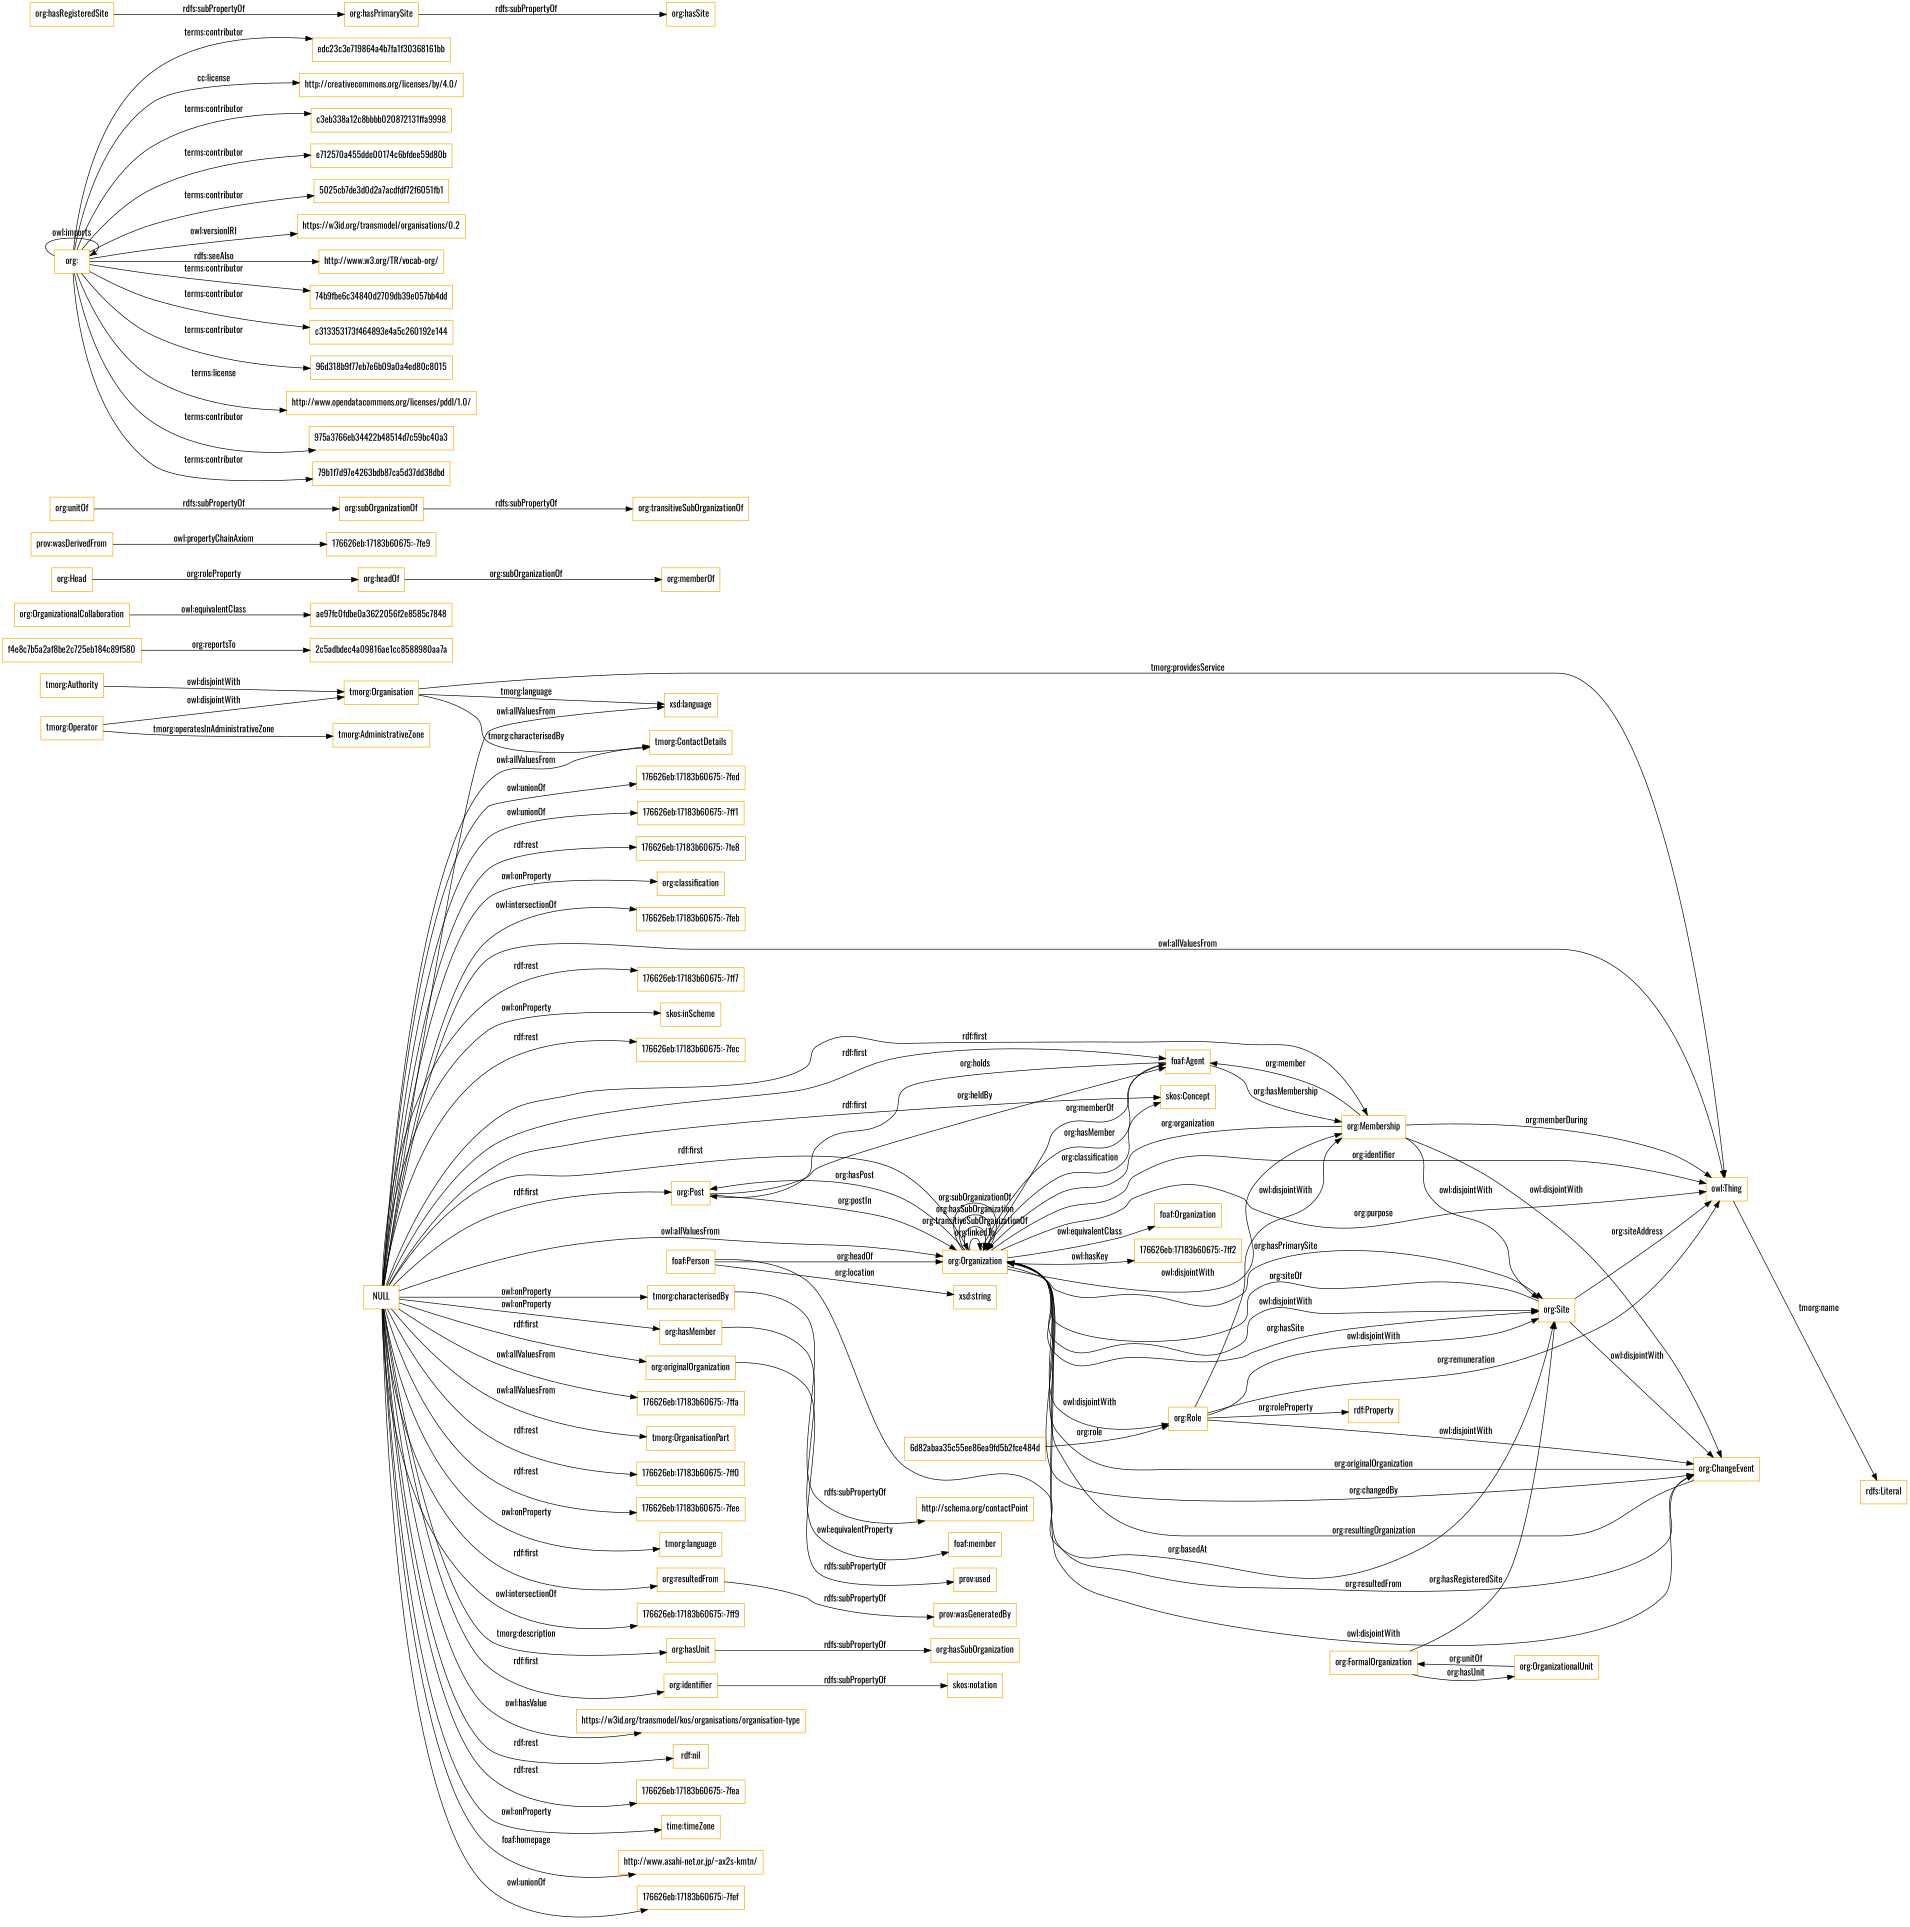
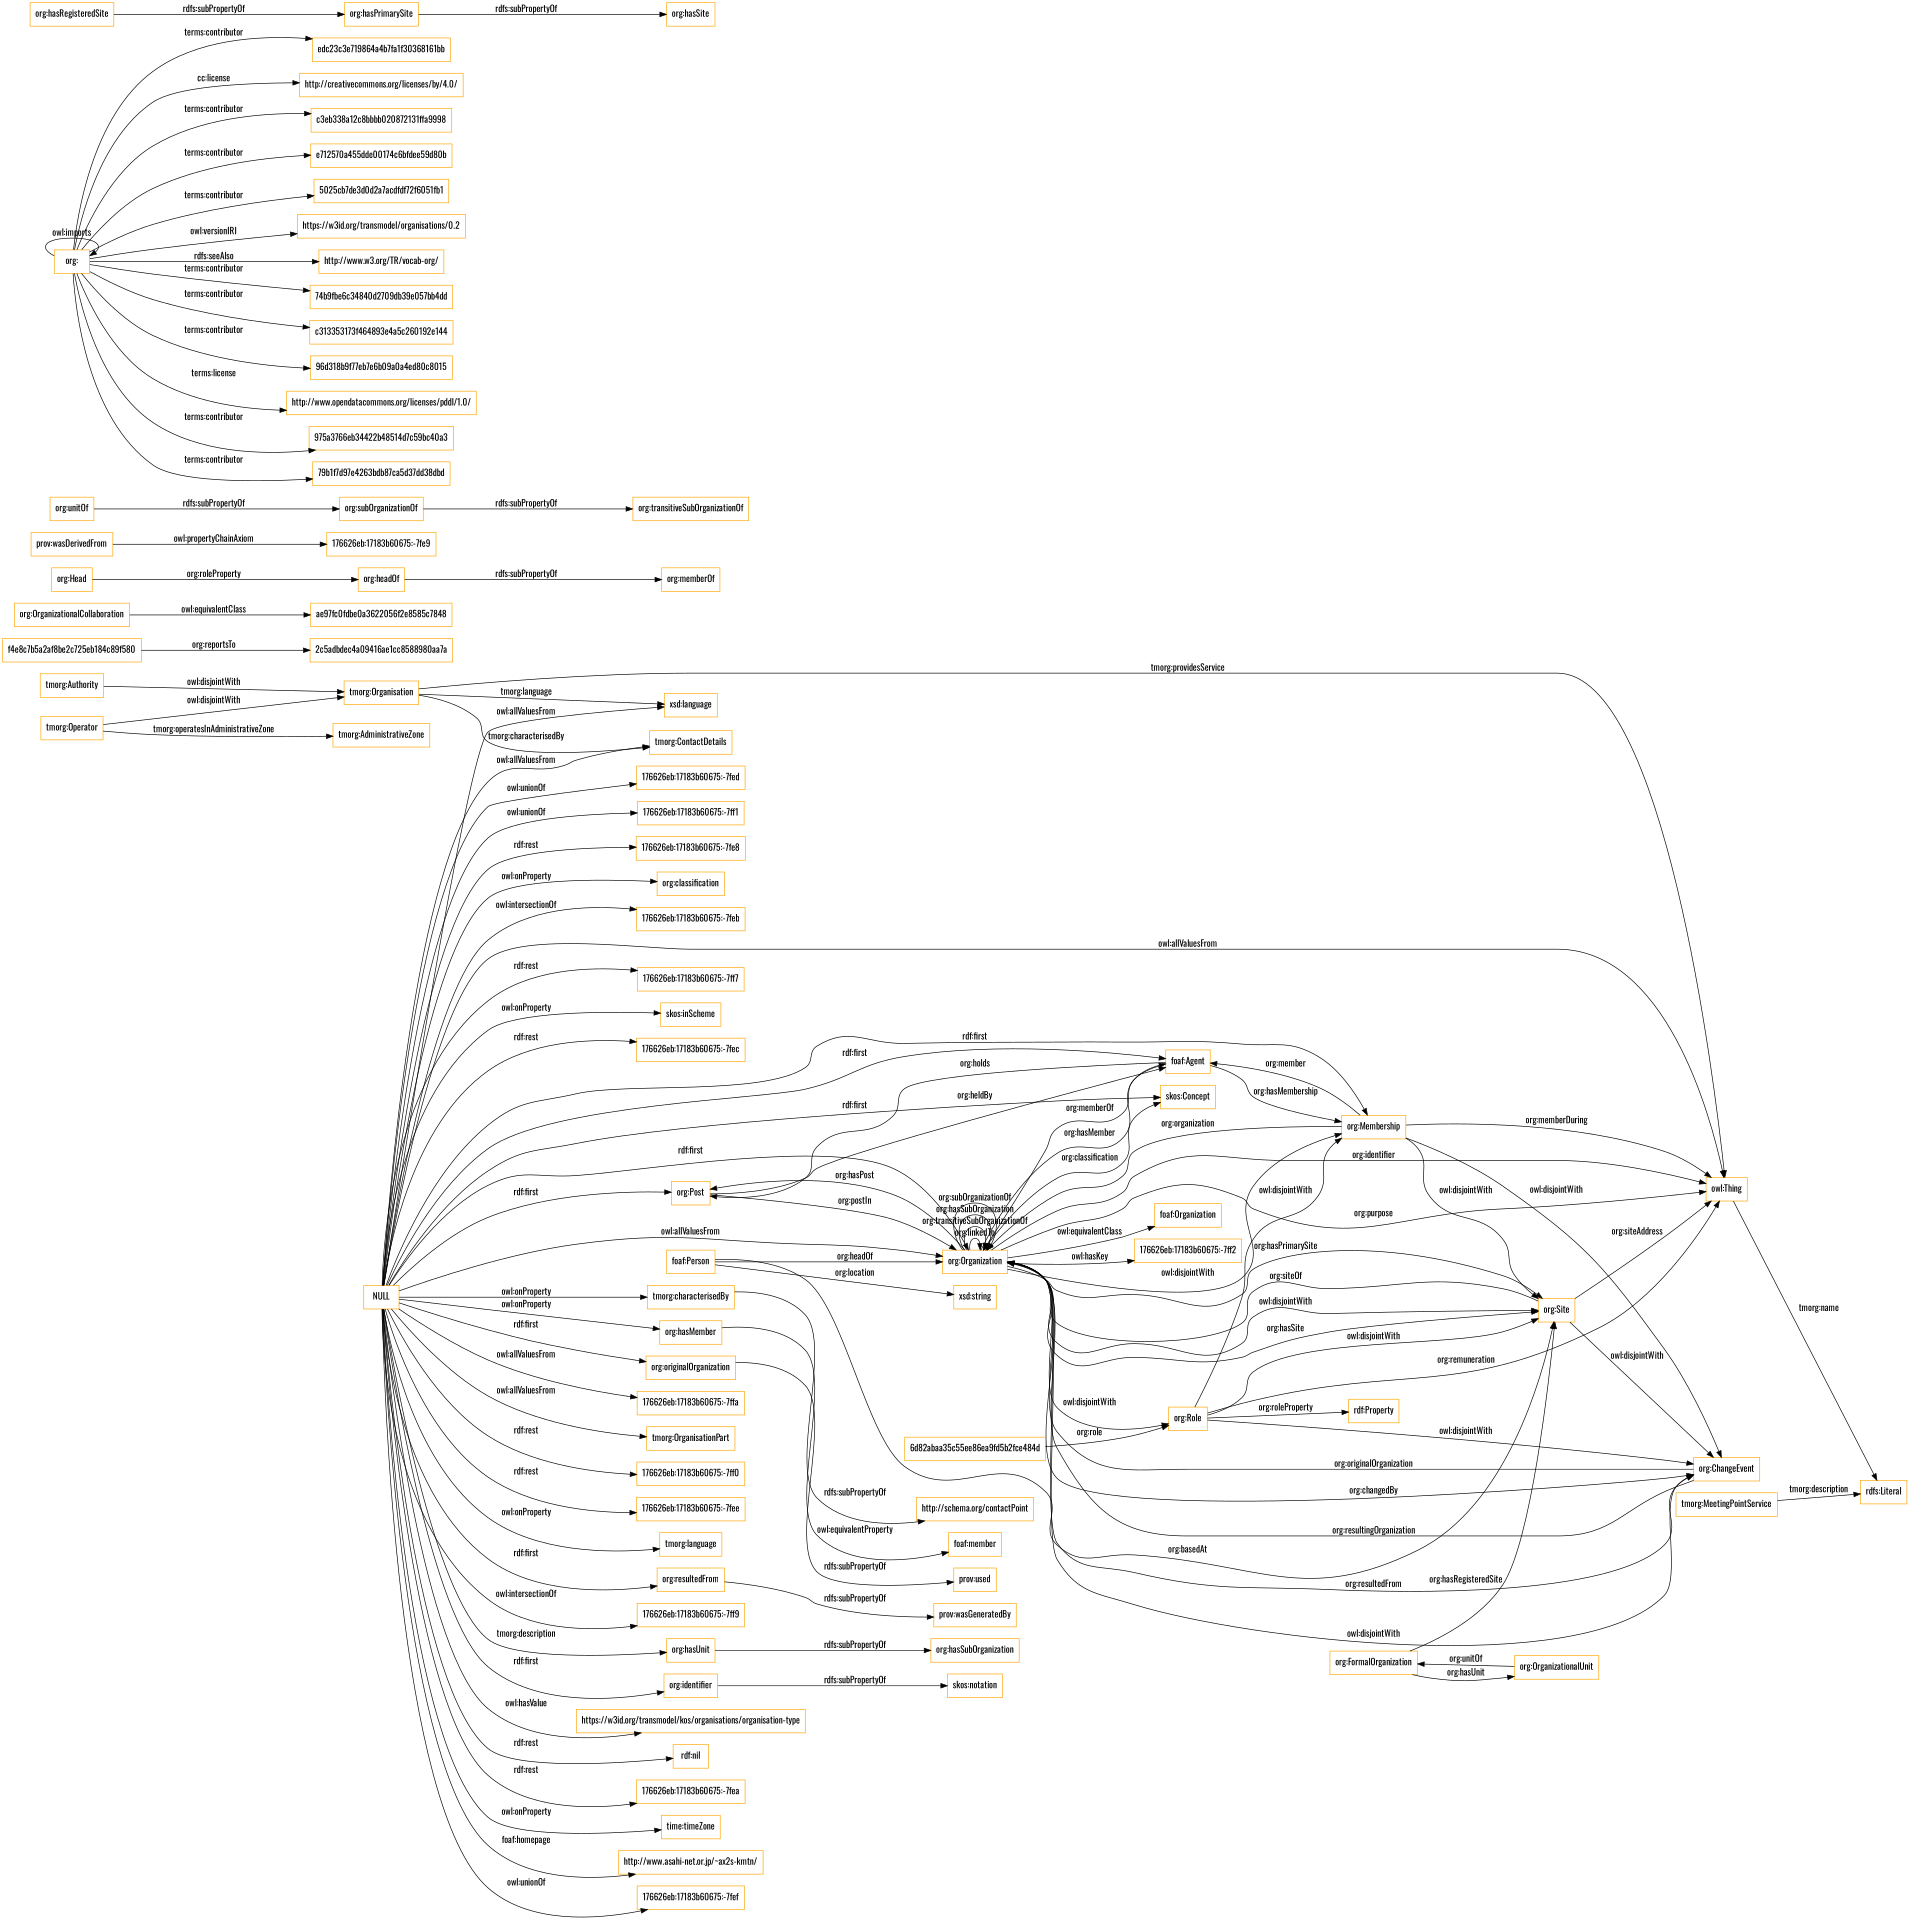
  digraph {
    fontname=Oswald
    rankdir=LR
    node [color=orange fontname=Oswald shape=rectangle]
    edge [fontname=Oswald]
    "tmorg:Operator"
    "tmorg:AdministrativeZone"
    "tmorg:Organisation"
    "tmorg:ContactDetails"
    "owl:Thing"
    "xsd:language"
    "rdfs:Literal"
    "tmorg:Authority"
    "org:OrganizationalUnit"
    "org:FormalOrganization"
    "org:Site"
    f4e8c7b5a2af8be2c725eb184c89f580
-   "2c5adbdec4a09816ae1cc8588980aa7a"
+   "2c5adbdec4a09816ae1cc8588980aa7a" [label="2c5adbdec4a09416ae1cc8588980aa7a"]
    "org:Post"
    "org:Organization"
    "foaf:Agent"
    "org:Role"
    "org:ChangeEvent"
    "foaf:Organization"
    "skos:Concept"
    "org:Membership"
    "176626eb:17183b60675:-7ff2"
    "6d82abaa35c55ee86ea9fd5b2fce484d"
    "rdf:Property"
    "org:OrganizationalCollaboration"
    ae97fc0fdbe0a3622056f2e8585c7848
    "tmorg:characterisedBy"
    "http://schema.org/contactPoint"
    "org:headOf"
    "org:memberOf"
    "prov:wasDerivedFrom"
    "176626eb:17183b60675:-7fe9"
    "org:hasMember"
    "foaf:member"
    "org:originalOrganization"
    "prov:used"
    "org:subOrganizationOf"
    "org:transitiveSubOrganizationOf"
    NULL
    "176626eb:17183b60675:-7ffa"
    "tmorg:OrganisationPart"
    "176626eb:17183b60675:-7ff0"
    "176626eb:17183b60675:-7fee"
    "tmorg:language"
    "org:resultedFrom"
    "176626eb:17183b60675:-7ff9"
    "org:hasUnit"
    "https://w3id.org/transmodel/kos/organisations/organisation-type"
    "rdf:nil"
    "176626eb:17183b60675:-7fea"
    "org:identifier"
    "time:timeZone"
    "http://www.asahi-net.or.jp/~ax2s-kmtn/"
    "176626eb:17183b60675:-7fef"
    "176626eb:17183b60675:-7fed"
    "176626eb:17183b60675:-7ff1"
    "176626eb:17183b60675:-7fe8"
    "org:classification"
    "176626eb:17183b60675:-7feb"
    "176626eb:17183b60675:-7ff7"
    "skos:inScheme"
    "176626eb:17183b60675:-7fec"
    "prov:wasGeneratedBy"
    "org:hasSubOrganization"
    "skos:notation"
    "org:Head"
    "org:"
    edc23c3e719864a4b7fa1f30368161bb
    "http://creativecommons.org/licenses/by/4.0/"
    c3eb338a12c8bbbb020872131ffa9998
    e712570a455dde00174c6bfdee59d80b
    "5025cb7de3d0d2a7acdfdf72f6051fb1"
    "https://w3id.org/transmodel/organisations/0.2"
    "http://www.w3.org/TR/vocab-org/"
    "74b9fbe6c34840d2709db39e057bb4dd"
    c313353173f464893e4a5c260192e144
    "96d318b9f77eb7e6b09a0a4ed80c8015"
    "http://www.opendatacommons.org/licenses/pddl/1.0/"
    "975a3766eb34422b48514d7c59bc40a3"
    "79b1f7d97e4263bdb87ca5d37dd38dbd"
    "org:hasRegisteredSite"
    "org:hasPrimarySite"
    "org:hasSite"
    "org:unitOf"
+   "tmorg:MeetingPointService"
    "foaf:Person"
    "xsd:string"
    "tmorg:Operator" -> "tmorg:AdministrativeZone" [label="tmorg:operatesInAdministrativeZone"]
    "tmorg:Operator" -> "tmorg:Organisation" [label="owl:disjointWith"]
    "tmorg:Organisation" -> "tmorg:ContactDetails" [label="tmorg:characterisedBy"]
    "tmorg:Organisation" -> "owl:Thing" [label="tmorg:providesService"]
    "tmorg:Organisation" -> "xsd:language" [label="tmorg:language"]
    "owl:Thing" -> "rdfs:Literal" [label="tmorg:name"]
    "tmorg:Authority" -> "tmorg:Organisation" [label="owl:disjointWith"]
    "org:OrganizationalUnit" -> "org:FormalOrganization" [label="org:unitOf"]
    "org:FormalOrganization" -> "org:OrganizationalUnit" [label="org:hasUnit"]
    "org:FormalOrganization" -> "org:Site" [label="org:hasRegisteredSite"]
    "org:Site" -> "owl:Thing" [label="org:siteAddress"]
    "org:Site" -> "org:Organization" [label="org:siteOf"]
    "org:Site" -> "org:ChangeEvent" [label="owl:disjointWith"]
    f4e8c7b5a2af8be2c725eb184c89f580 -> "2c5adbdec4a09816ae1cc8588980aa7a" [label="org:reportsTo"]
    "org:Post" -> "org:Organization" [label="org:postIn"]
    "org:Post" -> "foaf:Agent" [label="org:heldBy"]
    "org:Organization" -> "owl:Thing" [label="org:identifier"]
    "org:Organization" -> "owl:Thing" [label="org:purpose"]
    "org:Organization" -> "org:Site" [label="owl:disjointWith"]
    "org:Organization" -> "org:Site" [label="org:hasSite"]
    "org:Organization" -> "org:Site" [label="org:hasPrimarySite"]
    "org:Organization" -> "org:Post" [label="org:hasPost"]
    "org:Organization" -> "org:Organization" [label="org:linkedTo"]
    "org:Organization" -> "org:Organization" [label="org:transitiveSubOrganizationOf"]
    "org:Organization" -> "org:Organization" [label="org:hasSubOrganization"]
    "org:Organization" -> "org:Organization" [label="org:subOrganizationOf"]
    "org:Organization" -> "foaf:Agent" [label="org:hasMember"]
    "org:Organization" -> "org:Role" [label="owl:disjointWith"]
    "org:Organization" -> "org:ChangeEvent" [label="owl:disjointWith"]
    "org:Organization" -> "org:ChangeEvent" [label="org:resultedFrom"]
    "org:Organization" -> "org:ChangeEvent" [label="org:changedBy"]
    "org:Organization" -> "foaf:Organization" [label="owl:equivalentClass"]
    "org:Organization" -> "skos:Concept" [label="org:classification"]
    "org:Organization" -> "org:Membership" [label="owl:disjointWith"]
    "org:Organization" -> "176626eb:17183b60675:-7ff2" [label="owl:hasKey"]
    "foaf:Agent" -> "org:Post" [label="org:holds"]
    "foaf:Agent" -> "org:Organization" [label="org:memberOf"]
    "foaf:Agent" -> "org:Membership" [label="org:hasMembership"]
    "org:Role" -> "owl:Thing" [label="org:remuneration"]
    "org:Role" -> "org:Site" [label="owl:disjointWith"]
    "org:Role" -> "org:ChangeEvent" [label="owl:disjointWith"]
    "org:Role" -> "org:Membership" [label="owl:disjointWith"]
    "org:Role" -> "rdf:Property" [label="org:roleProperty"]
    "org:ChangeEvent" -> "org:Organization" [label="org:resultingOrganization"]
    "org:ChangeEvent" -> "org:Organization" [label="org:originalOrganization"]
    "org:Membership" -> "owl:Thing" [label="org:memberDuring"]
    "org:Membership" -> "org:Site" [label="owl:disjointWith"]
    "org:Membership" -> "org:Organization" [label="org:organization"]
    "org:Membership" -> "foaf:Agent" [label="org:member"]
    "org:Membership" -> "org:ChangeEvent" [label="owl:disjointWith"]
    "6d82abaa35c55ee86ea9fd5b2fce484d" -> "org:Role" [label="org:role"]
    "org:OrganizationalCollaboration" -> ae97fc0fdbe0a3622056f2e8585c7848 [label="owl:equivalentClass"]
    "tmorg:characterisedBy" -> "http://schema.org/contactPoint" [label="rdfs:subPropertyOf"]
-   "org:headOf" -> "org:memberOf" [label="org:subOrganizationOf"]
+   "org:headOf" -> "org:memberOf" [label="rdfs:subPropertyOf"]
    "prov:wasDerivedFrom" -> "176626eb:17183b60675:-7fe9" [label="owl:propertyChainAxiom"]
    "org:hasMember" -> "foaf:member" [label="owl:equivalentProperty"]
    "org:originalOrganization" -> "prov:used" [label="rdfs:subPropertyOf"]
    "org:subOrganizationOf" -> "org:transitiveSubOrganizationOf" [label="rdfs:subPropertyOf"]
    NULL -> "tmorg:ContactDetails" [label="owl:allValuesFrom"]
    NULL -> "owl:Thing" [label="owl:allValuesFrom"]
    NULL -> "xsd:language" [label="owl:allValuesFrom"]
    NULL -> "org:Post" [label="rdf:first"]
    NULL -> "org:Organization" [label="owl:allValuesFrom"]
    NULL -> "org:Organization" [label="rdf:first"]
    NULL -> "foaf:Agent" [label="rdf:first"]
    NULL -> "skos:Concept" [label="rdf:first"]
    NULL -> "org:Membership" [label="rdf:first"]
    NULL -> "tmorg:characterisedBy" [label="owl:onProperty"]
    NULL -> "org:hasMember" [label="owl:onProperty"]
    NULL -> "org:originalOrganization" [label="rdf:first"]
    NULL -> "176626eb:17183b60675:-7ffa" [label="owl:allValuesFrom"]
    NULL -> "tmorg:OrganisationPart" [label="owl:allValuesFrom"]
    NULL -> "176626eb:17183b60675:-7ff0" [label="rdf:rest"]
    NULL -> "176626eb:17183b60675:-7fee" [label="rdf:rest"]
    NULL -> "tmorg:language" [label="owl:onProperty"]
    NULL -> "org:resultedFrom" [label="rdf:first"]
    NULL -> "176626eb:17183b60675:-7ff9" [label="owl:intersectionOf"]
    NULL -> "org:hasUnit" [label="tmorg:description"]
    NULL -> "https://w3id.org/transmodel/kos/organisations/organisation-type" [label="owl:hasValue"]
    NULL -> "rdf:nil" [label="rdf:rest"]
    NULL -> "176626eb:17183b60675:-7fea" [label="rdf:rest"]
    NULL -> "org:identifier" [label="rdf:first"]
    NULL -> "time:timeZone" [label="owl:onProperty"]
    NULL -> "http://www.asahi-net.or.jp/~ax2s-kmtn/" [label="foaf:homepage"]
    NULL -> "176626eb:17183b60675:-7fef" [label="owl:unionOf"]
    NULL -> "176626eb:17183b60675:-7fed" [label="owl:unionOf"]
    NULL -> "176626eb:17183b60675:-7ff1" [label="owl:unionOf"]
    NULL -> "176626eb:17183b60675:-7fe8" [label="rdf:rest"]
    NULL -> "org:classification" [label="owl:onProperty"]
    NULL -> "176626eb:17183b60675:-7feb" [label="owl:intersectionOf"]
    NULL -> "176626eb:17183b60675:-7ff7" [label="rdf:rest"]
    NULL -> "skos:inScheme" [label="owl:onProperty"]
    NULL -> "176626eb:17183b60675:-7fec" [label="rdf:rest"]
    "org:resultedFrom" -> "prov:wasGeneratedBy" [label="rdfs:subPropertyOf"]
    "org:hasUnit" -> "org:hasSubOrganization" [label="rdfs:subPropertyOf"]
    "org:identifier" -> "skos:notation" [label="rdfs:subPropertyOf"]
    "org:Head" -> "org:headOf" [label="org:roleProperty"]
    "org:" -> "org:" [label="owl:imports"]
    "org:" -> edc23c3e719864a4b7fa1f30368161bb [label="terms:contributor"]
    "org:" -> "http://creativecommons.org/licenses/by/4.0/" [label="cc:license"]
    "org:" -> c3eb338a12c8bbbb020872131ffa9998 [label="terms:contributor"]
    "org:" -> e712570a455dde00174c6bfdee59d80b [label="terms:contributor"]
    "org:" -> "5025cb7de3d0d2a7acdfdf72f6051fb1" [label="terms:contributor"]
    "org:" -> "https://w3id.org/transmodel/organisations/0.2" [label="owl:versionIRI"]
    "org:" -> "http://www.w3.org/TR/vocab-org/" [label="rdfs:seeAlso"]
    "org:" -> "74b9fbe6c34840d2709db39e057bb4dd" [label="terms:contributor"]
    "org:" -> c313353173f464893e4a5c260192e144 [label="terms:contributor"]
    "org:" -> "96d318b9f77eb7e6b09a0a4ed80c8015" [label="terms:contributor"]
    "org:" -> "http://www.opendatacommons.org/licenses/pddl/1.0/" [label="terms:license"]
    "org:" -> "975a3766eb34422b48514d7c59bc40a3" [label="terms:contributor"]
    "org:" -> "79b1f7d97e4263bdb87ca5d37dd38dbd" [label="terms:contributor"]
    "org:hasRegisteredSite" -> "org:hasPrimarySite" [label="rdfs:subPropertyOf"]
    "org:hasPrimarySite" -> "org:hasSite" [label="rdfs:subPropertyOf"]
    "org:unitOf" -> "org:subOrganizationOf" [label="rdfs:subPropertyOf"]
+   "tmorg:MeetingPointService" -> "rdfs:Literal" [label="tmorg:description"]
    "foaf:Person" -> "org:Site" [label="org:basedAt"]
    "foaf:Person" -> "org:Organization" [label="org:headOf"]
    "foaf:Person" -> "xsd:string" [label="org:location"]
  }
